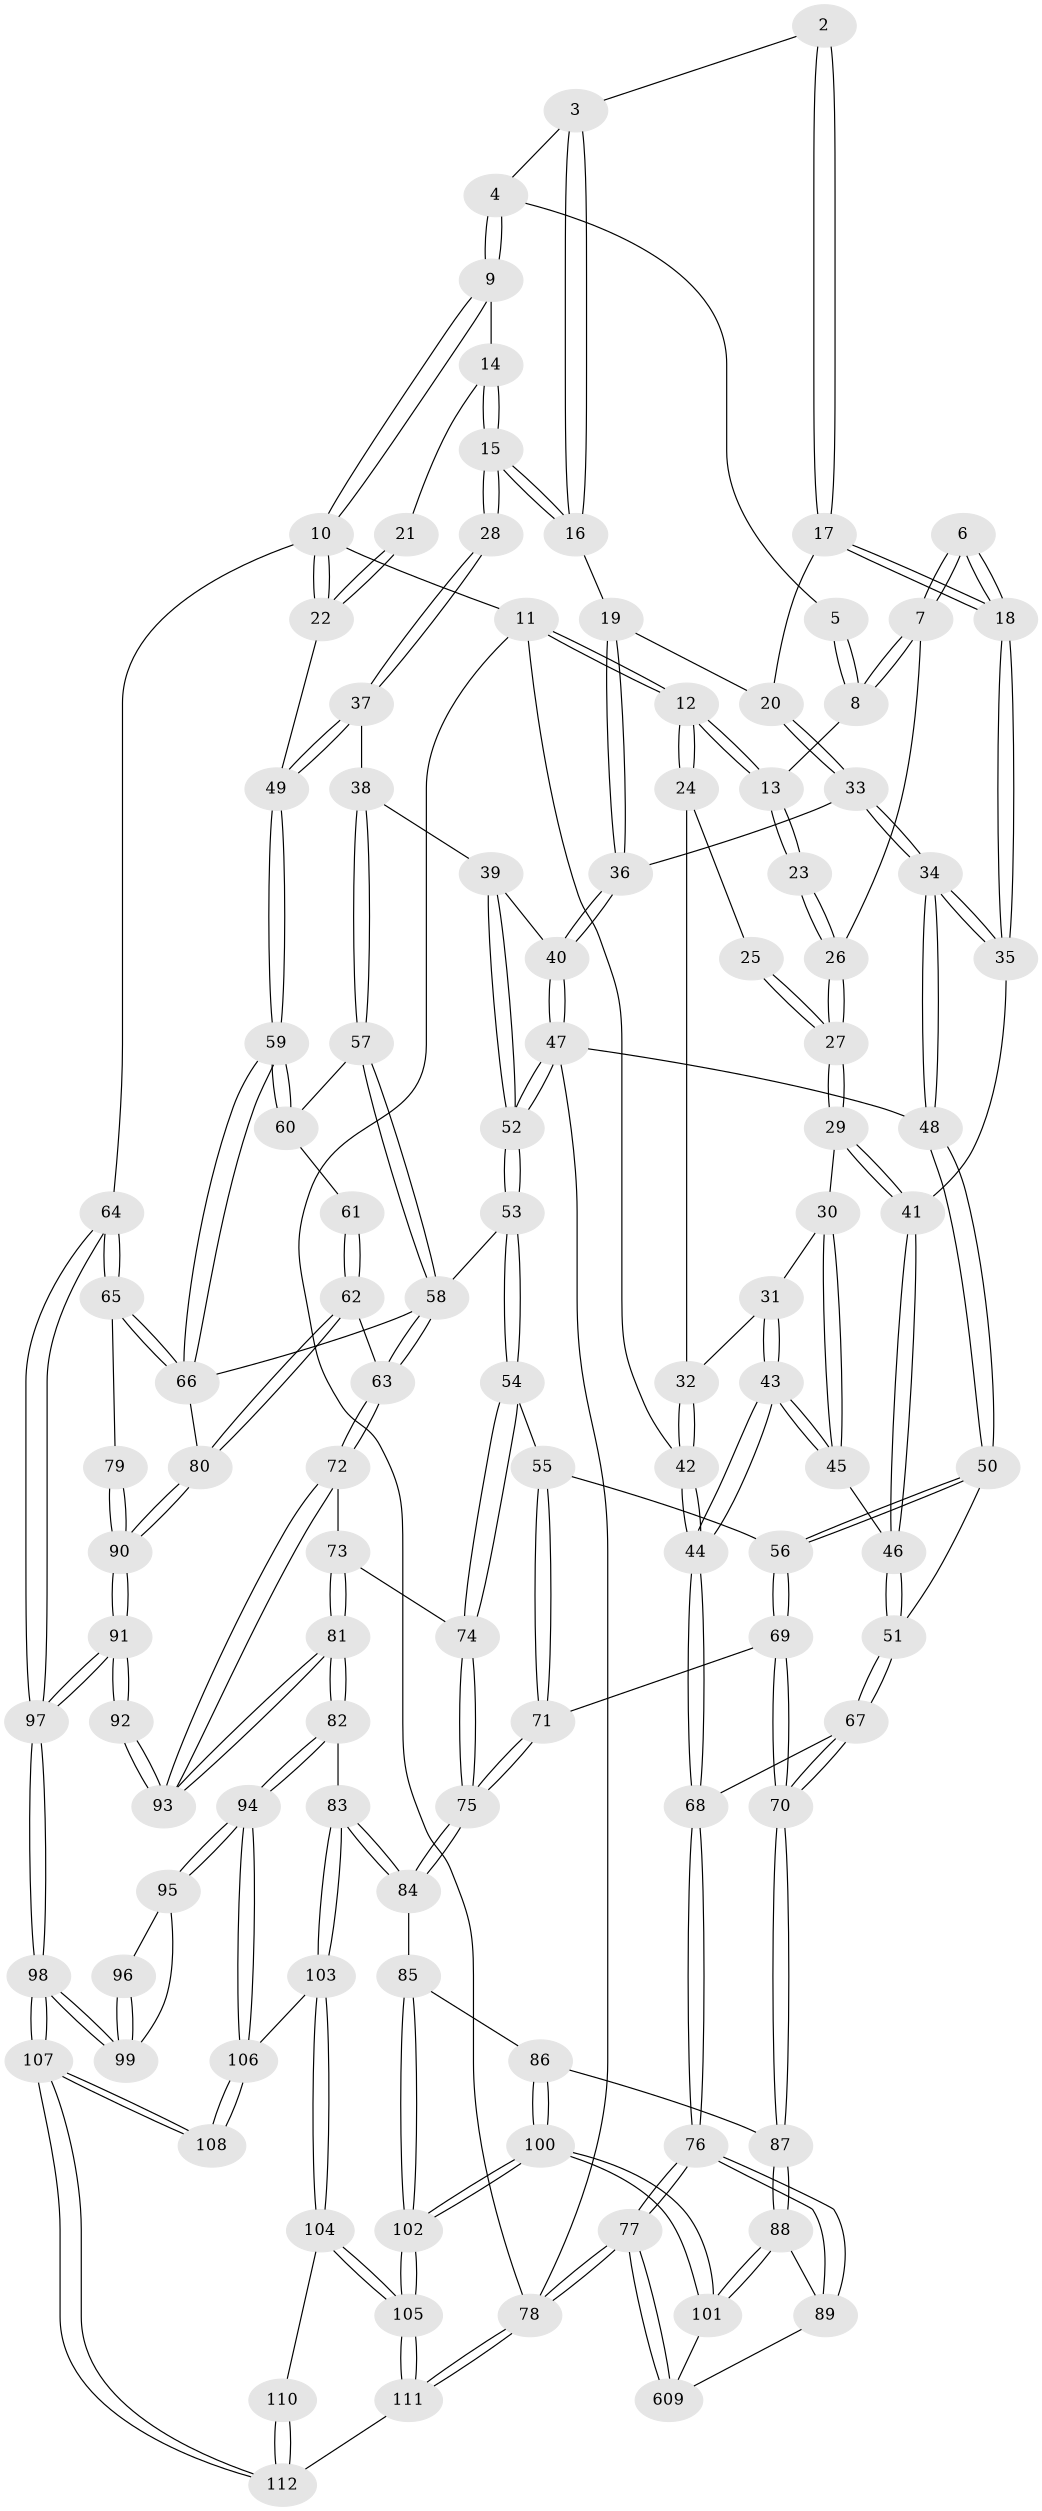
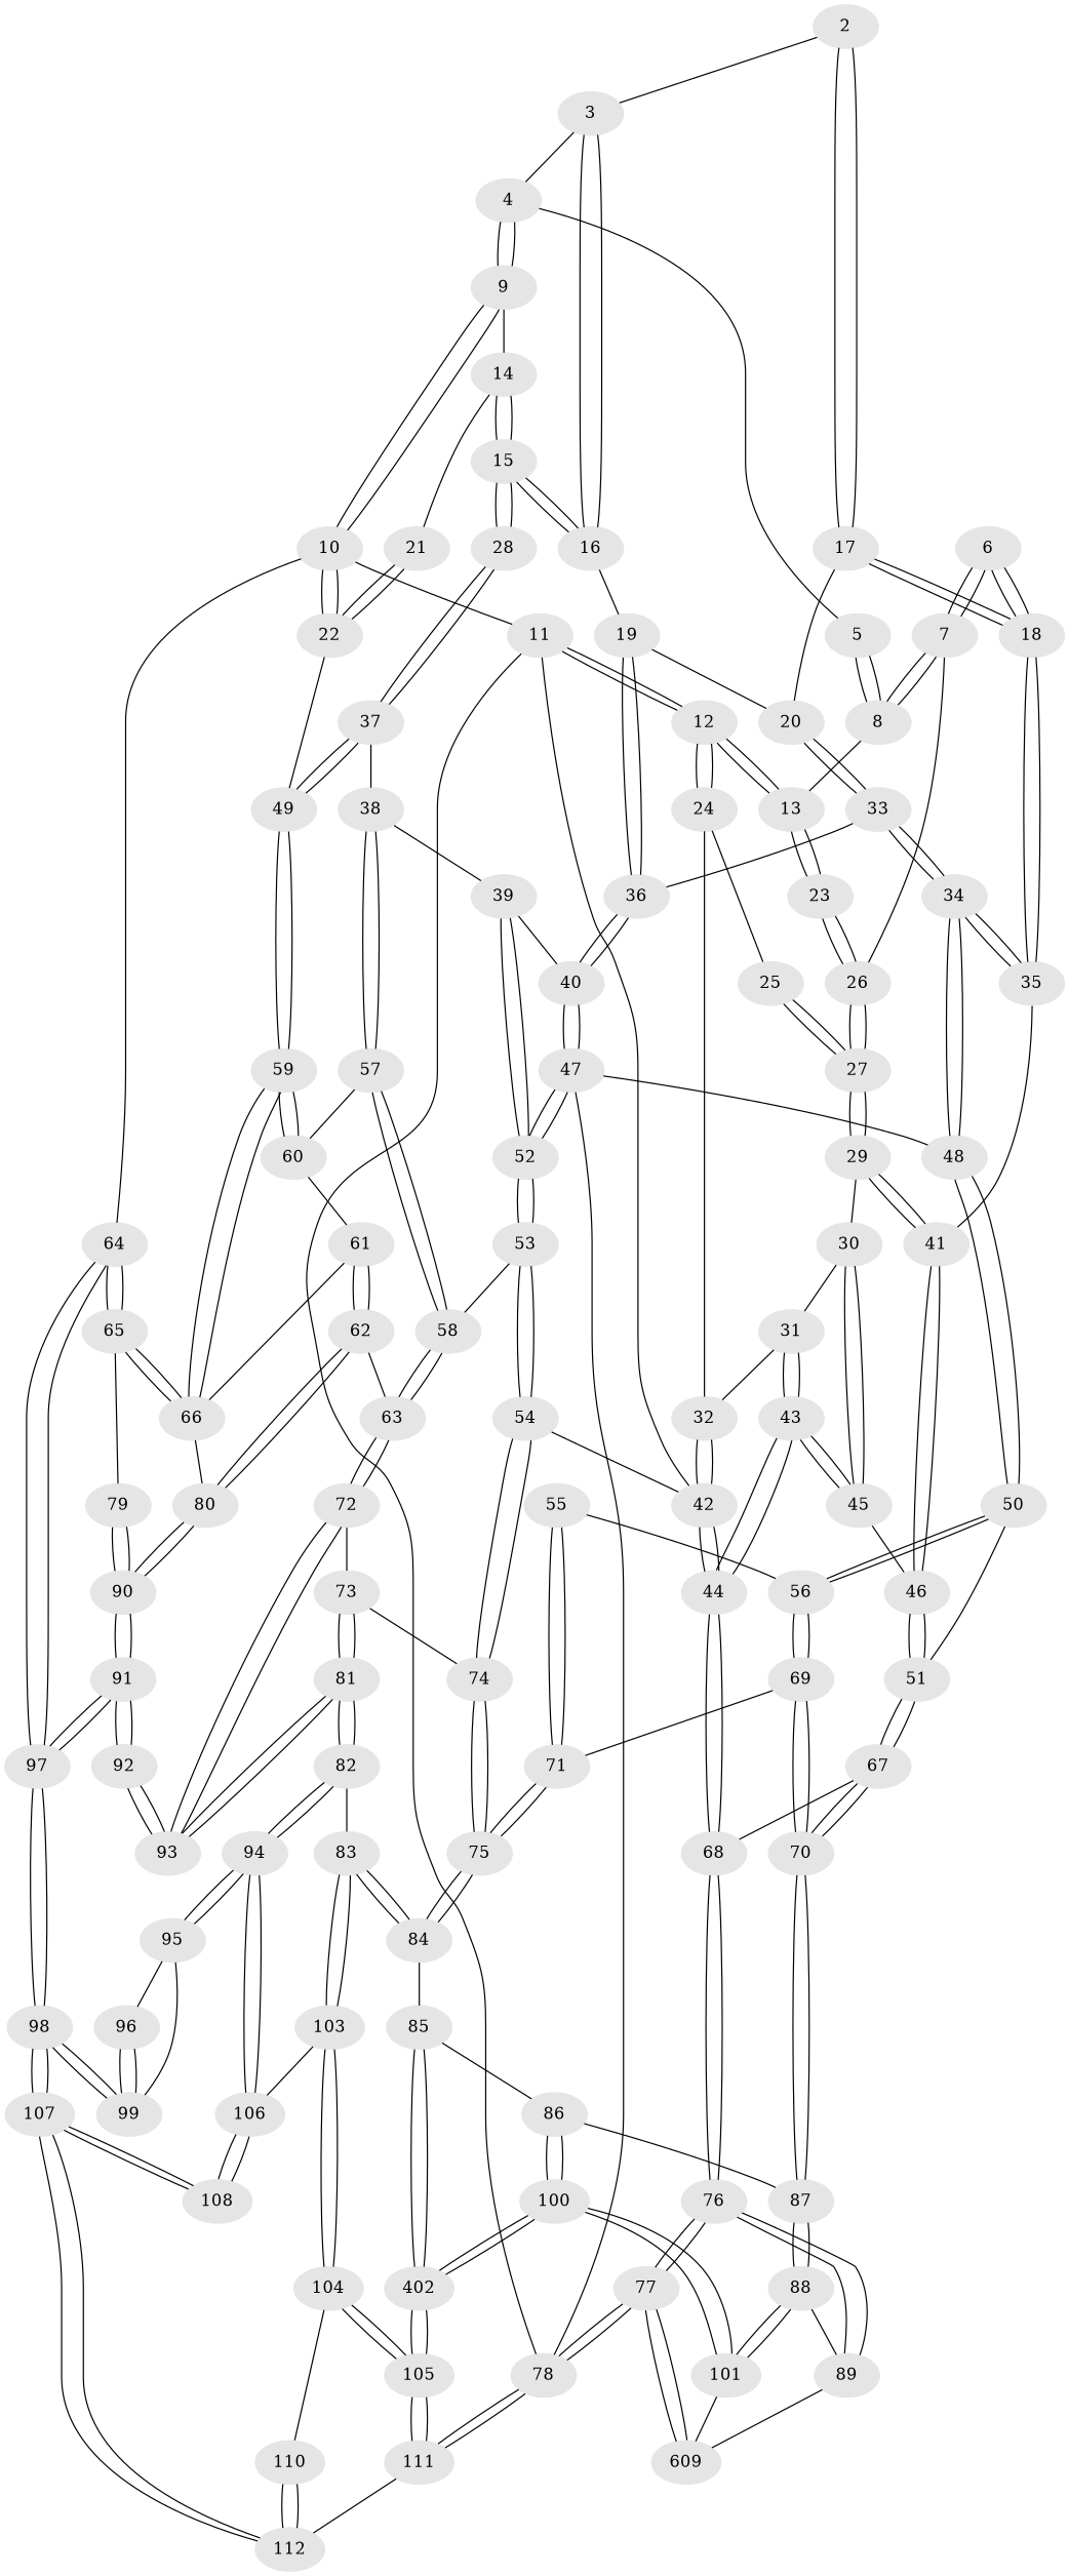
  graph {
    node [color=gray90 style=filled]
    2
    3
    17
    6
    7
    18
    4
    16
    20
    5
    9
    19
    8
    10
    14
    13
    26
    35
    27
    23
    11
    22
    64
    15
    21
    12
    42
    78
    49
    65
    97
    24
    44
    111
    25
    32
    28
    37
    36
    33
    41
    40
    34
    59
    29
    30
    38
    31
    45
    46
    43
    48
    50
    47
    39
    57
    52
    58
    60
    53
    51
    68
    76
    67
    56
    66
    69
    70
    54
    55
    74
    63
    71
    75
    61
    72
    80
    62
    90
    73
    93
    79
    98
    87
    77
    89
    88
    84
    81
    82
    85
    n92 [label=609]
    112
    91
    83
    94
    103
    95
    106
    104
    86
-   102
+   102 [label=402]
    100
    105
    101
    92
    96
    99
    108
    107
    110
    2 -- 3
    2 -- 17
    2 -- 17
    3 -- 4
    3 -- 16
    3 -- 16
    17 -- 18
    17 -- 18
    17 -- 20
    6 -- 7
    6 -- 7
    6 -- 18
    6 -- 18
    7 -- 8
    7 -- 8
    7 -- 26
    18 -- 35
    18 -- 35
    4 -- 5
    4 -- 9
    4 -- 9
    16 -- 19
    20 -- 33
    20 -- 33
    5 -- 8
    5 -- 8
    9 -- 10
    9 -- 10
    9 -- 14
    19 -- 20
    19 -- 36
    19 -- 36
    8 -- 13
    10 -- 11
    10 -- 22
    10 -- 22
    10 -- 64
    14 -- 15
    14 -- 15
    14 -- 21
    13 -- 23
    13 -- 23
    26 -- 27
    26 -- 27
    35 -- 41
    27 -- 29
    27 -- 29
    23 -- 26
    23 -- 26
    11 -- 12
    11 -- 12
    11 -- 42
    11 -- 78
    22 -- 49
    64 -- 65
    64 -- 65
    64 -- 97
    64 -- 97
    15 -- 16
    15 -- 16
    15 -- 28
    15 -- 28
    21 -- 22
    21 -- 22
    12 -- 13
    12 -- 13
    12 -- 24
    12 -- 24
    42 -- 44
    42 -- 44
    78 -- 111
    78 -- 111
    49 -- 59
    49 -- 59
    65 -- 66
    65 -- 66
    65 -- 79
    97 -- 98
    97 -- 98
    24 -- 25
    24 -- 32
    44 -- 68
    44 -- 68
    111 -- 112
    25 -- 27
    25 -- 27
    32 -- 42
    32 -- 42
    28 -- 37
    28 -- 37
    37 -- 49
    37 -- 49
    37 -- 38
    36 -- 40
    36 -- 40
    33 -- 36
    33 -- 34
    33 -- 34
    41 -- 46
    41 -- 46
    40 -- 47
    40 -- 47
    34 -- 35
    34 -- 35
    34 -- 48
    34 -- 48
    59 -- 60
    59 -- 60
    59 -- 66
    59 -- 66
    29 -- 41
    29 -- 41
    29 -- 30
    30 -- 31
    30 -- 45
    30 -- 45
    38 -- 39
    38 -- 57
    38 -- 57
    31 -- 32
    31 -- 43
    31 -- 43
    45 -- 46
    46 -- 51
    46 -- 51
    43 -- 44
    43 -- 44
    43 -- 45
    43 -- 45
    48 -- 50
    48 -- 50
    50 -- 51
    50 -- 56
    50 -- 56
    47 -- 78
    47 -- 48
    47 -- 52
    47 -- 52
    39 -- 40
    39 -- 52
    39 -- 52
    57 -- 58
    57 -- 58
    57 -- 60
    52 -- 53
    52 -- 53
    58 -- 63
    58 -- 63
    60 -- 61
    53 -- 58
    53 -- 54
    53 -- 54
    51 -- 67
    51 -- 67
    68 -- 76
    68 -- 76
    76 -- 77
    76 -- 77
    76 -- 89
    76 -- 89
    67 -- 68
    67 -- 70
    67 -- 70
    56 -- 69
    56 -- 69
    66 -- 80
    69 -- 70
    69 -- 70
    69 -- 71
    70 -- 87
    70 -- 87
-   54 -- 55
+   54 -- 42
    54 -- 74
    54 -- 74
    55 -- 56
    55 -- 71
    55 -- 71
    74 -- 75
    74 -- 75
    63 -- 72
    63 -- 72
    71 -- 75
    71 -- 75
    75 -- 84
    75 -- 84
-   58 -- 66
+   61 -- 66
    61 -- 62
    61 -- 62
    72 -- 73
    72 -- 93
    72 -- 93
    80 -- 90
    80 -- 90
    62 -- 63
    62 -- 80
    62 -- 80
    90 -- 91
    90 -- 91
    73 -- 74
    73 -- 81
    73 -- 81
    79 -- 90
    79 -- 90
    98 -- 99
    98 -- 99
    98 -- 107
    98 -- 107
    87 -- 88
    87 -- 88
    77 -- 78
    77 -- 78
    77 -- n92
    77 -- n92
    89 -- n92
    88 -- 89
    88 -- 101
    88 -- 101
    84 -- 85
    81 -- 93
    81 -- 93
    81 -- 82
    81 -- 82
    82 -- 83
    82 -- 94
    82 -- 94
    85 -- 86
    85 -- 102
    85 -- 102
    91 -- 97
    91 -- 97
    91 -- 92
    91 -- 92
    83 -- 84
    83 -- 84
    83 -- 103
    83 -- 103
    94 -- 95
    94 -- 95
    94 -- 106
    94 -- 106
    103 -- 106
    103 -- 104
    103 -- 104
    95 -- 96
    95 -- 99
    106 -- 108
    106 -- 108
    104 -- 105
    104 -- 105
    104 -- 110
    86 -- 87
    86 -- 100
    86 -- 100
    102 -- 105
    102 -- 105
    100 -- 102
    100 -- 102
    100 -- 101
    100 -- 101
    105 -- 111
    105 -- 111
    101 -- n92
    92 -- 93
    92 -- 93
    96 -- 99
    96 -- 99
    107 -- 112
    107 -- 112
    107 -- 108
    107 -- 108
    110 -- 112
    110 -- 112
  }
